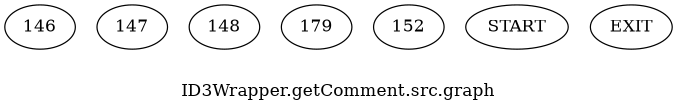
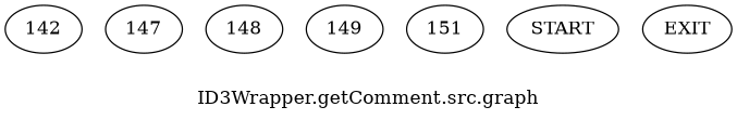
  digraph {
    label="ID3Wrapper.getComment.src.graph"
-   n1 [label=146]
+   n1 [label=142]
    n2 [label=147]
    n3 [label=148]
-   n4 [label=179]
-   n5 [label=152]
+   n4 [label=149]
+   n5 [label=151]
    n6 [label=START]
    n7 [label=EXIT]
  }
